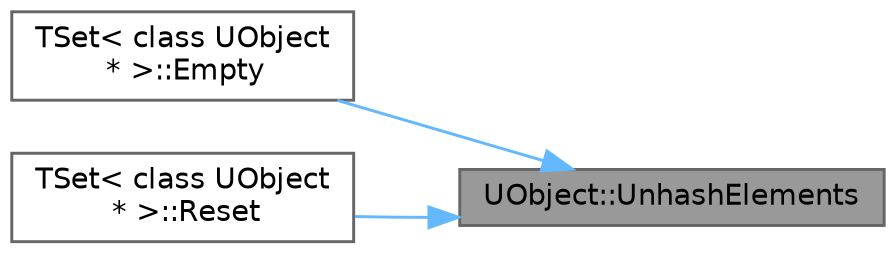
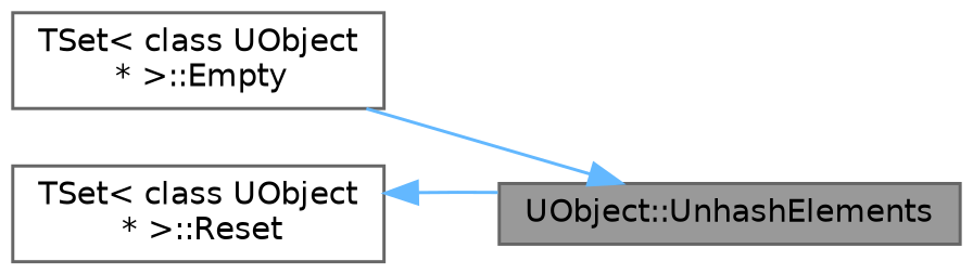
  digraph {
    rankdir=RL
    node [color=grey40 fillcolor=white fontname=Helvetica fontsize=10 shape=box style=filled]
    edge [color=steelblue1 dir=back fontname=Helvetica fontsize=10 labelfontname=Helvetica labelfontsize=10 style=solid]
    n1 [color=gray40 fillcolor=grey60 fontcolor=black height=0.2 label="UObject::UnhashElements" width=0.4]
    n2 [height=0.2 label="TSet\< class UObject\l * \>::Empty" width=0.4]
    n3 [height=0.2 label="TSet\< class UObject\l * \>::Reset" width=0.4]
    n1 -> n2
-   n1 -> n3
+   n3 -> n1
  }
